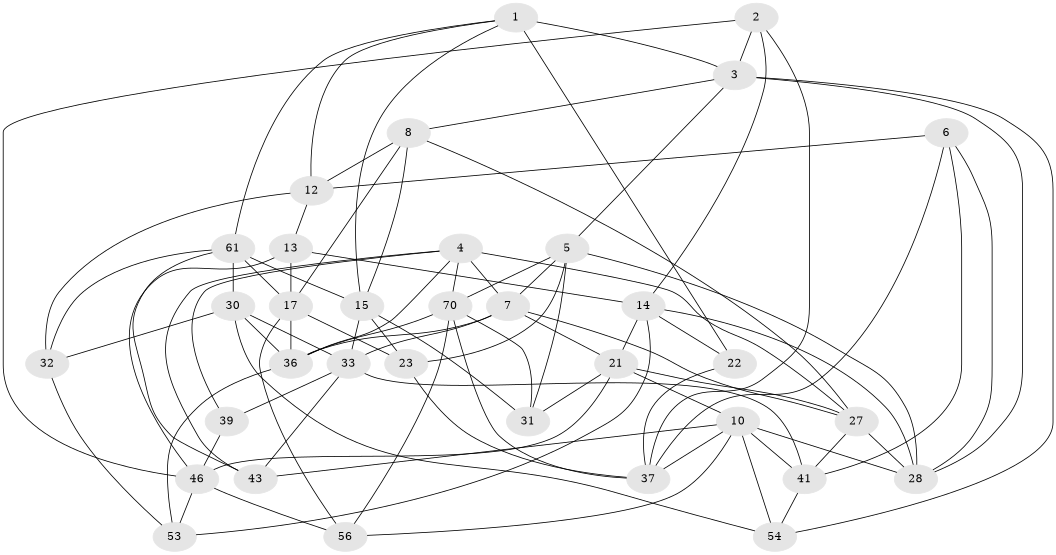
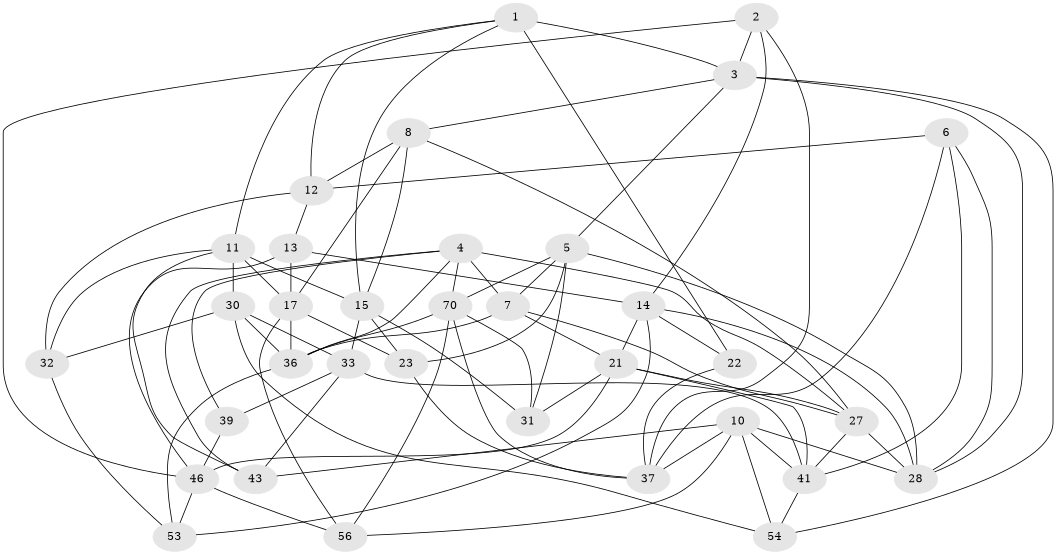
  graph {
    node [color=gray90 style=filled]
    1 [super="+35"]
    3 [super="+16"]
-   11 [super="+42" label=61]
+   11 [super="+42"]
    12 [super="+52"]
    15 [super="+55"]
    22
    5 [super="+8"]
    n8 [label=8 super="+40"]
    28 [super="+29"]
    54
    43
    17 [super="+26"]
    30 [super="+47"]
    32
    13
    23
    31
    33 [super="+50"]
    37 [super="+38"]
    2
    14 [super="+19"]
    46 [super="+49"]
    21 [super="+51"]
    53
    56
    7 [super="+44"]
    n27 [label=70 super="+25"]
    27 [super="+34"]
    4 [super="+24"]
    36 [super="+45"]
    39
    41 [super="+48"]
    6
    10 [super="+18"]
    1 -- 3
    1 -- 11
    1 -- 12
    1 -- 15
    1 -- 22 [weight=2]
    3 -- 5
    3 -- n8
    3 -- 28
    3 -- 54
    11 -- 15
    11 -- 43
    11 -- 17
    11 -- 30
    11 -- 32
    12 -- 32
    12 -- 13
    15 -- 23
    15 -- 31
    15 -- 33
    22 -- 37
    5 -- 28
    5 -- 23
    5 -- 31
    5 -- 7
    5 -- n27
    n8 -- 12 [weight=2]
    n8 -- 15
    n8 -- 17
    n8 -- 27
    17 -- 23
    17 -- 56
    17 -- 36
    30 -- 54
    30 -- 32
    30 -- 33
    30 -- 36
    32 -- 53
    13 -- 17
    13 -- 14
    13 -- 46
    23 -- 37
    33 -- 43
    33 -- 39
    33 -- 41
    2 -- 3
    2 -- 37
    2 -- 14
    2 -- 46
    14 -- 22
    14 -- 28
    14 -- 21
    14 -- 53
    46 -- 53
    46 -- 56
    21 -- 31
    21 -- 46
    21 -- 27
-   21 -- 10
-   7 -- 33
+   21 -- 41
    7 -- 21
    7 -- 27
    7 -- 36
    n27 -- 31
    n27 -- 37
    n27 -- 56
    n27 -- 36
    27 -- 28
    27 -- 41
    4 -- 43
    4 -- 7
    4 -- n27
    4 -- 27
    4 -- 36
    4 -- 39
    36 -- 53
    39 -- 46
    41 -- 54
    6 -- 12
    6 -- 28
    6 -- 37
    6 -- 41
    10 -- 28
    10 -- 54
    10 -- 43
    10 -- 37
    10 -- 56
    10 -- 41
  }
